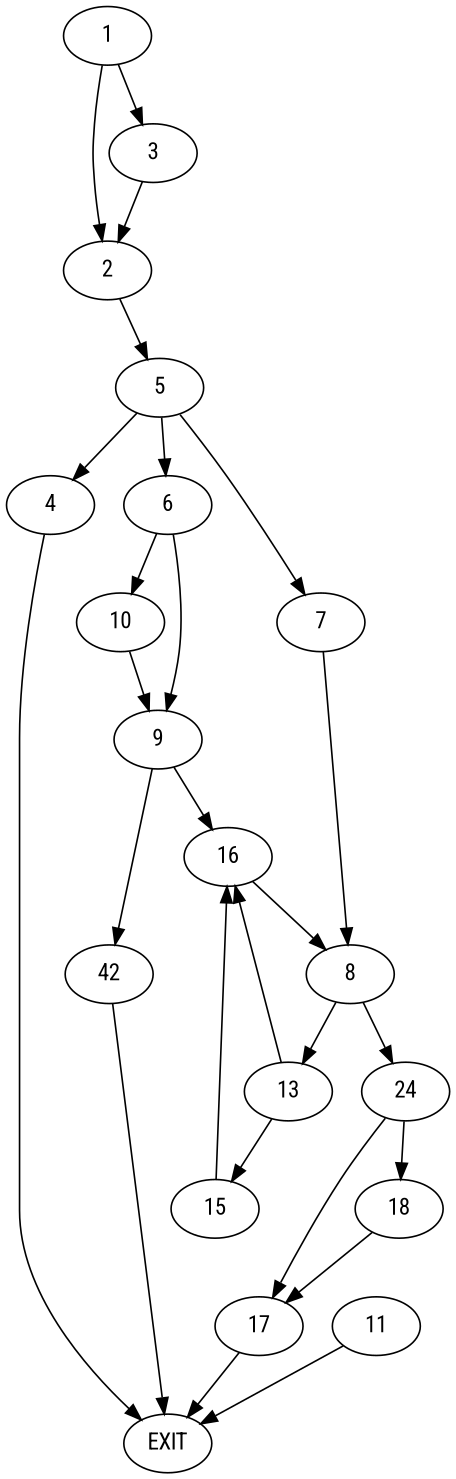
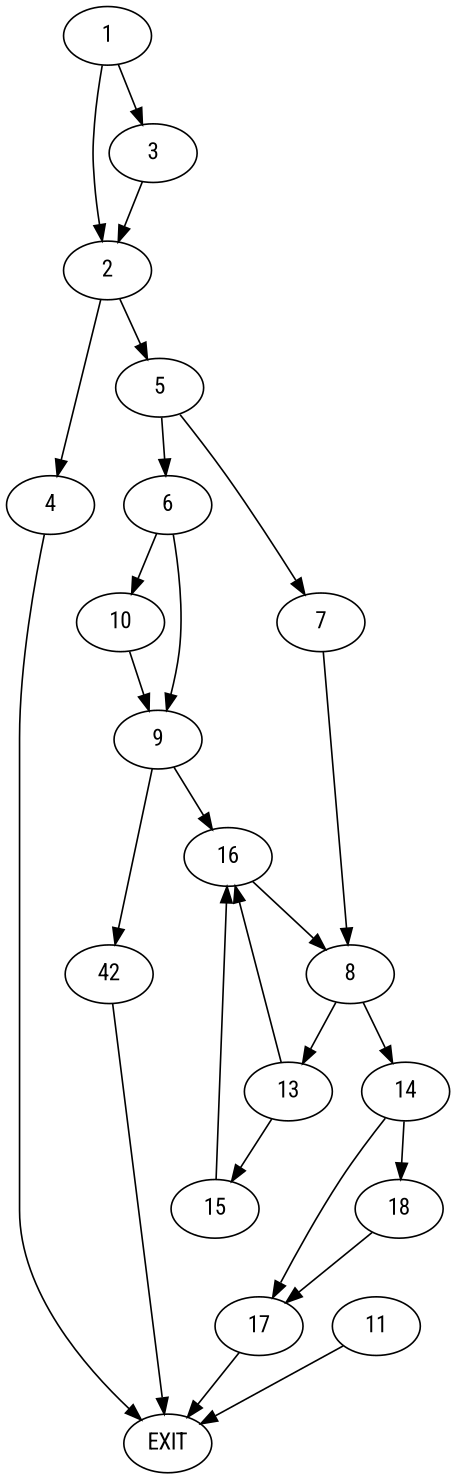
  digraph {
    fontname="Roboto Condensed"
    node [fontname="Roboto Condensed"]
    edge [fontname="Roboto Condensed"]
    1
    2
    3
    n4 [label=EXIT]
    4
    5
    6
    7
    9
    10
    8
    n12 [label=42]
    16
    13
-   14 [label=24]
+   14
    15
    17
    18
    11
    1 -> 2
    1 -> 3
-   5 -> 4
+   2 -> 4
    2 -> 5
    3 -> 2
    4 -> n4
    5 -> 6
    5 -> 7
    6 -> 9
    6 -> 10
    7 -> 8
    9 -> n12
    9 -> 16
    10 -> 9
    8 -> 13
    8 -> 14
    n12 -> n4
    16 -> 8
    13 -> 16
    13 -> 15
    14 -> 17
    14 -> 18
    15 -> 16
    17 -> n4
    18 -> 17
    11 -> n4
  }
